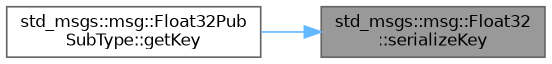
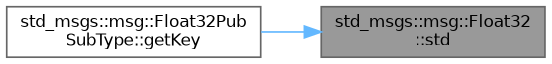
  digraph {
    rankdir=RL
    node [fontname=Helvetica fontsize=10 shape=box style=filled]
-   n1 [color=gray40 fillcolor=grey60 fontcolor=black height=0.2 label="std_msgs::msg::Float32\l::serializeKey" width=0.4]
+   n1 [color=gray40 fillcolor=grey60 fontcolor=black height=0.2 label="std_msgs::msg::Float32\l::std" width=0.4]
    n2 [color=grey40 fillcolor=white height=0.2 label="std_msgs::msg::Float32Pub\lSubType::getKey" width=0.4]
    n1 -> n2 [color=steelblue1 dir=back fontname=Helvetica fontsize=10 labelfontname=Helvetica labelfontsize=10 style=solid]
  }
